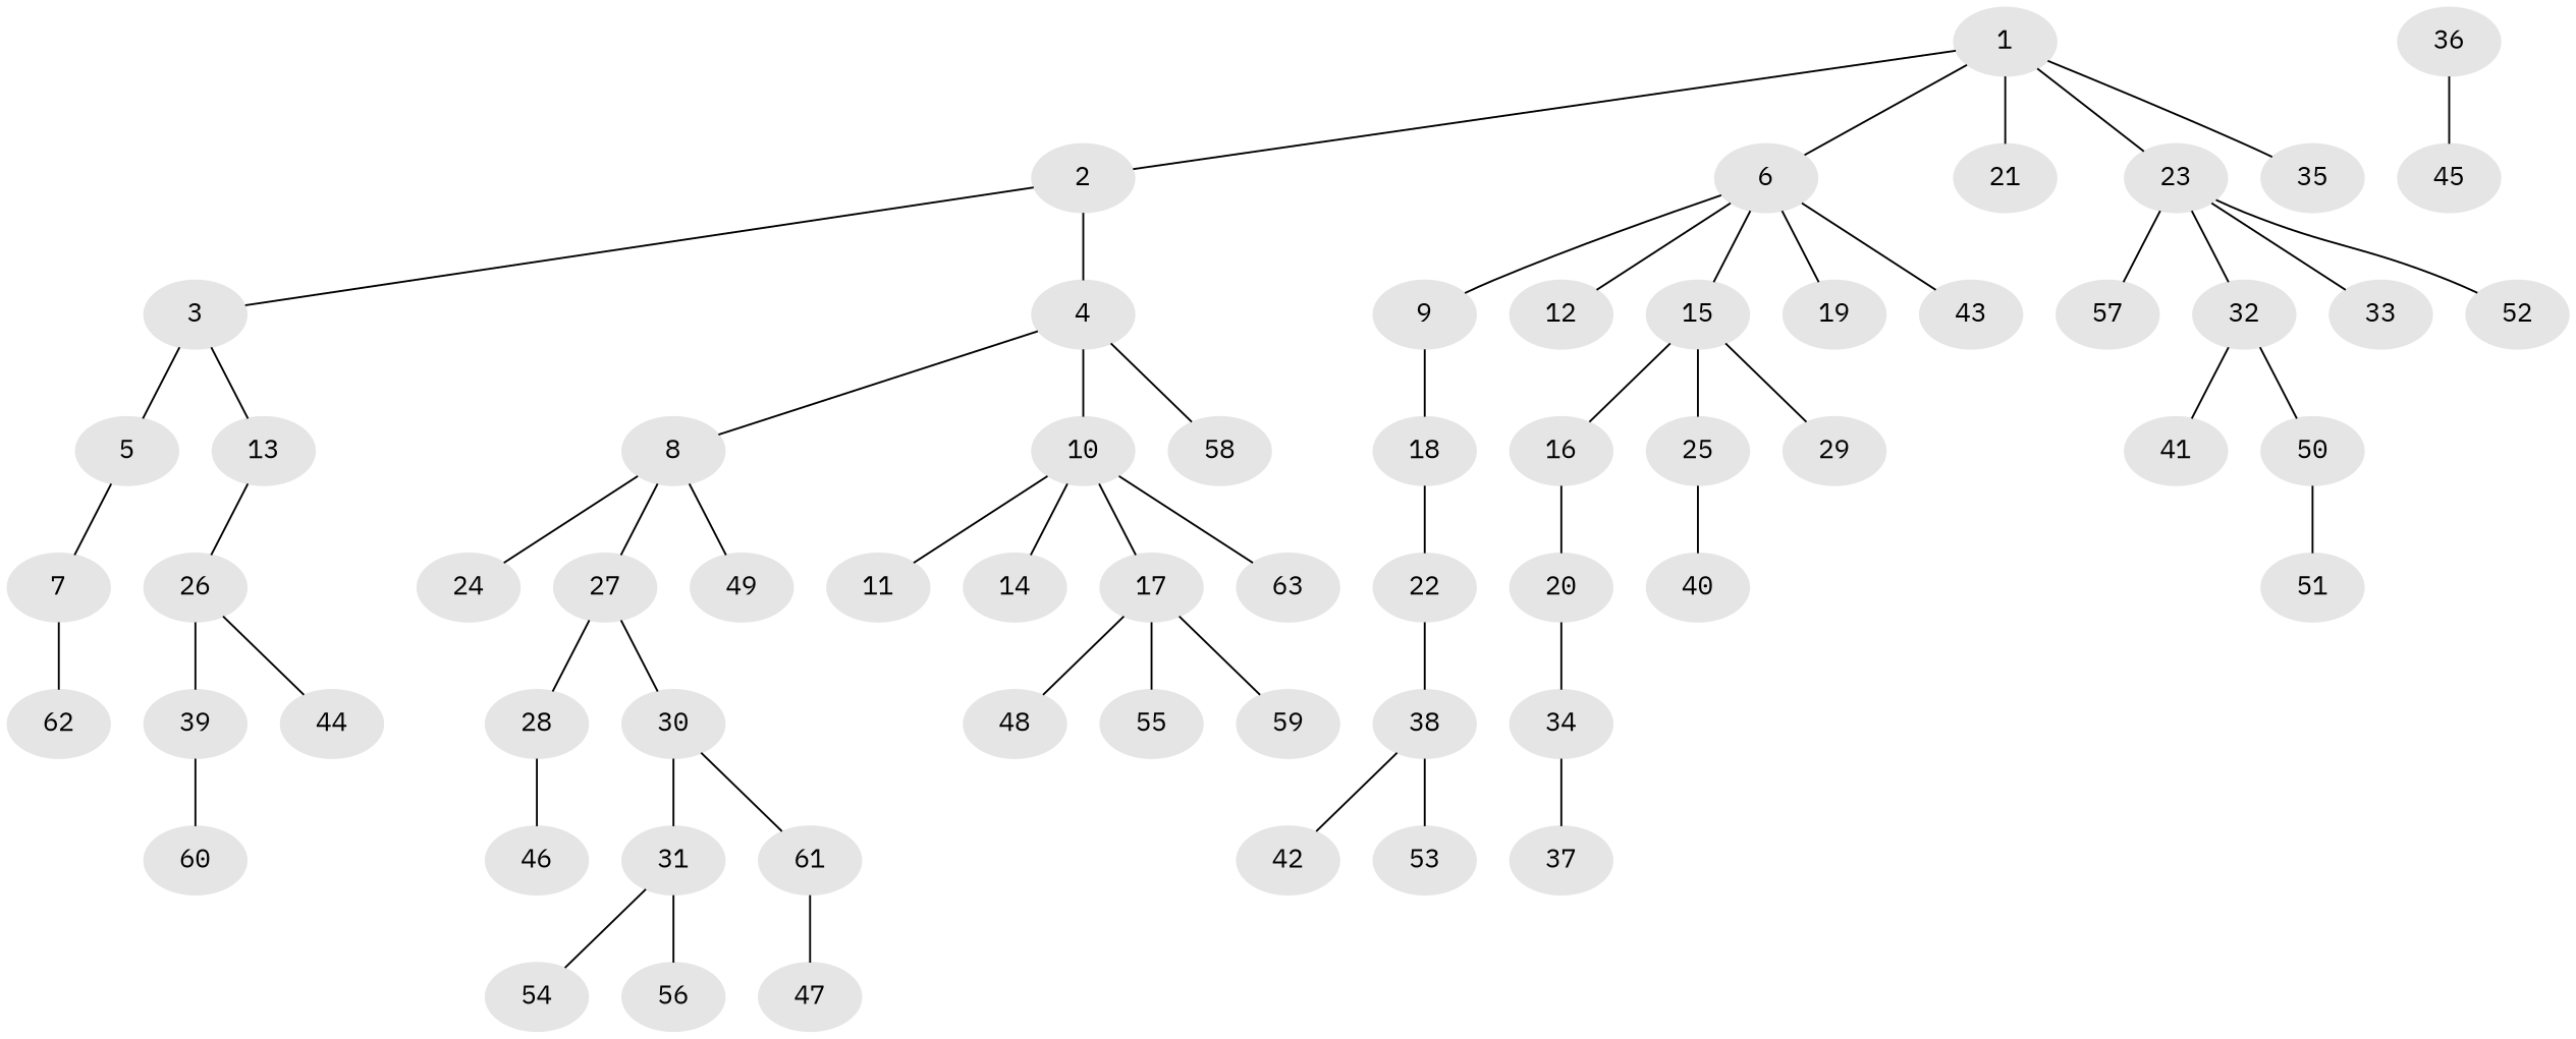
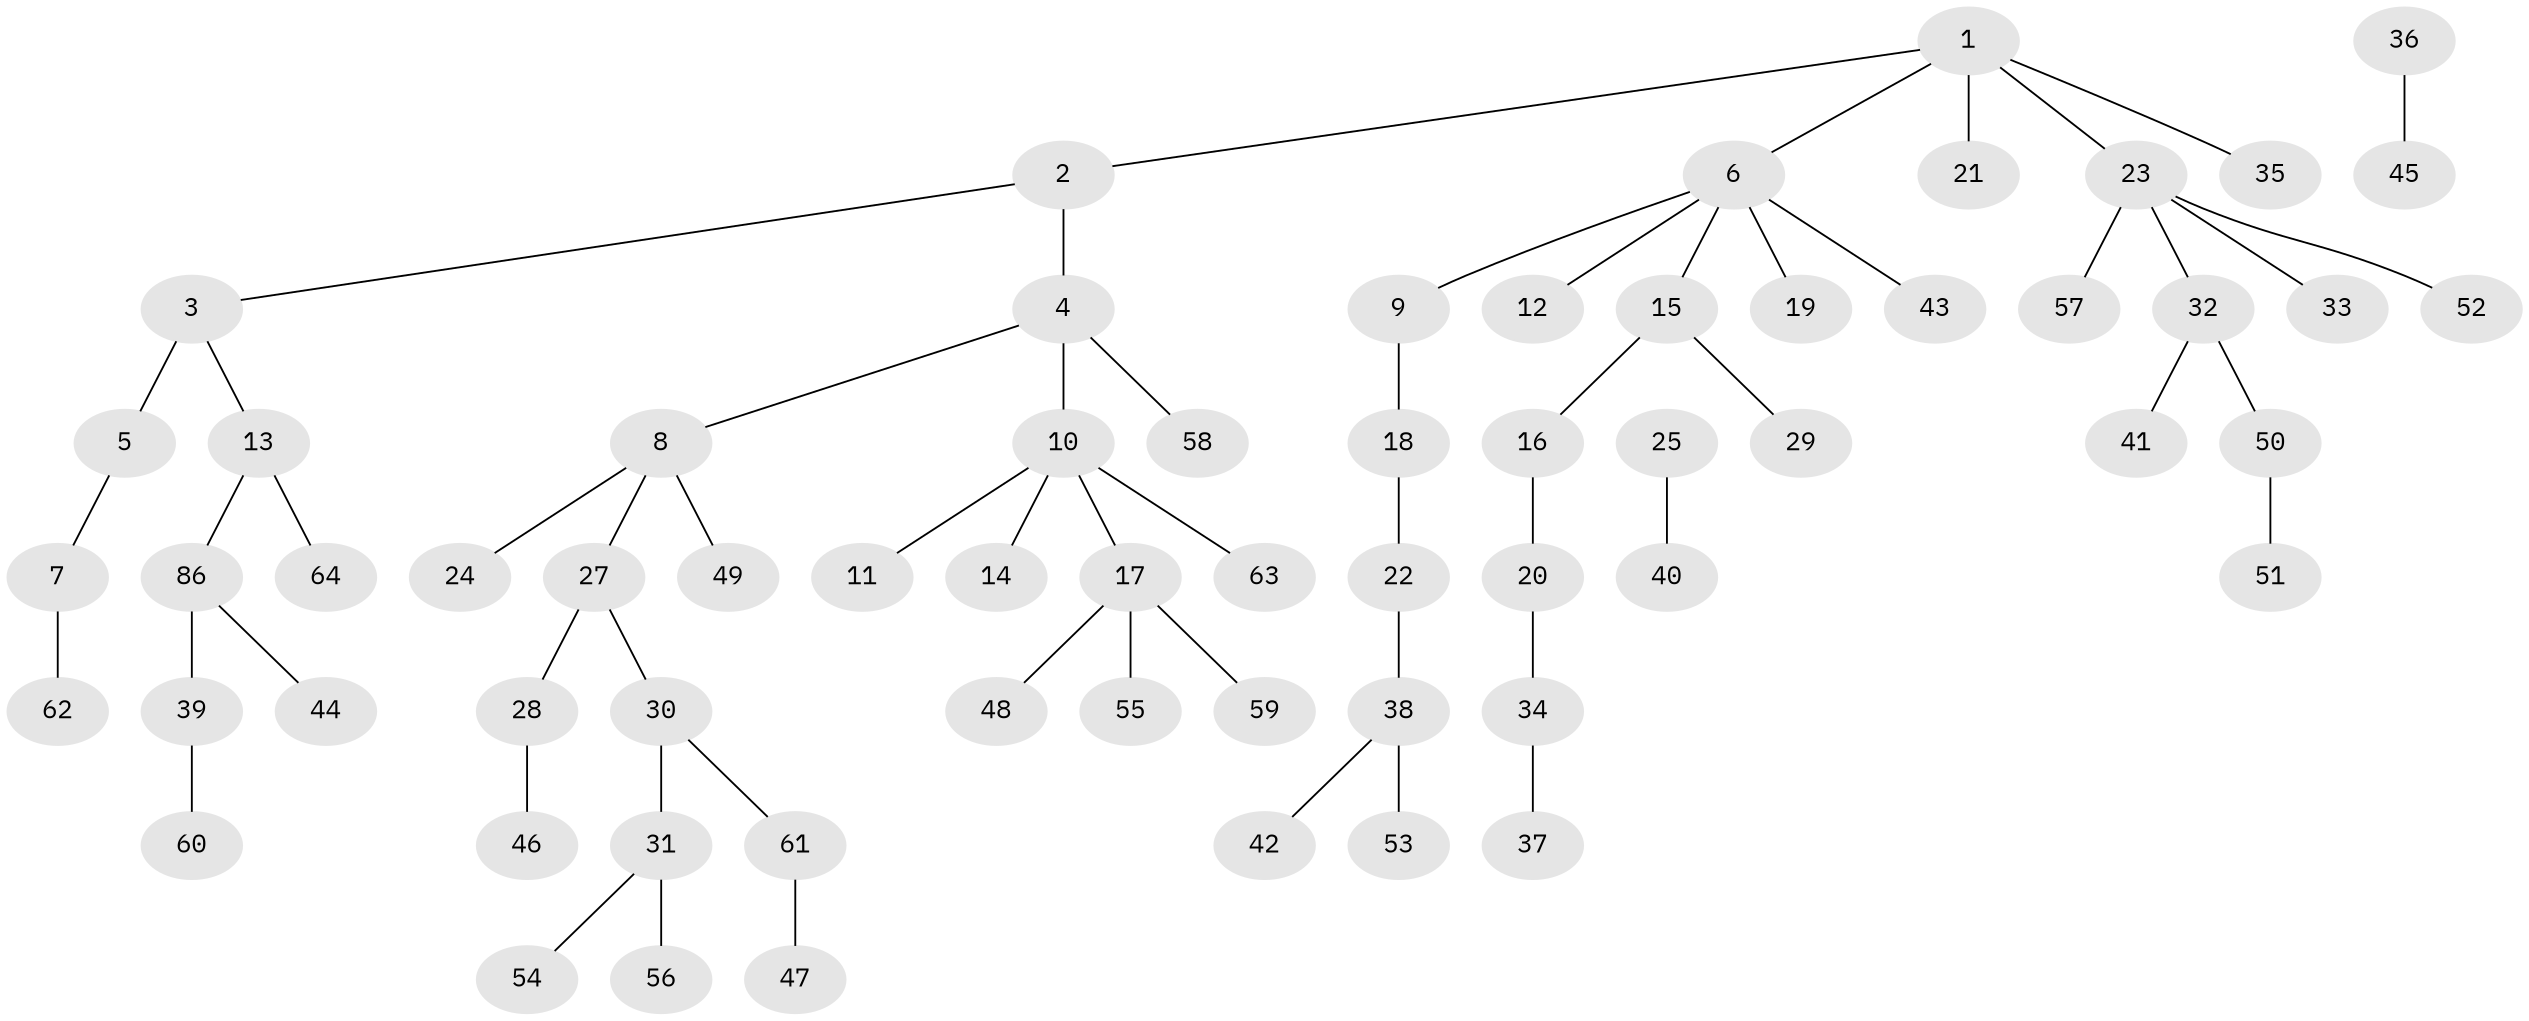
  graph {
    fontname="IBM Plex Mono"
    node [color=gray90 fontname="IBM Plex Mono" style=filled]
    edge [fontname="IBM Plex Mono" weight=1.0]
    1
    2
    6
    21
    23
    35
    3
    4
    9
    12
    15
    19
    43
    57
    32
    33
    52
    5
    13
    8
    10
    58
    7
-   26
+   26 [label=86]
+   64
    24
    27
    49
    11
    14
    17
    63
    62
    18
    16
    25
    29
    28
    30
    22
    48
    55
    59
    39
    44
    20
    40
    34
    38
    37
    42
    53
    41
    50
    60
    46
    31
    61
    54
    56
    36
    45
    47
    51
    1 -- 2
    1 -- 6
    1 -- 21
    1 -- 23
    1 -- 35
    2 -- 3
    2 -- 4
    6 -- 9
    6 -- 12
    6 -- 15
    6 -- 19
    6 -- 43
    23 -- 57
    23 -- 32
    23 -- 33
    23 -- 52
    3 -- 5 [weight=2.0]
    3 -- 13
    4 -- 8
    4 -- 10
    4 -- 58
    9 -- 18
    15 -- 16
-   15 -- 25
    15 -- 29
    32 -- 41
    32 -- 50
    5 -- 7
    13 -- 26
+   13 -- 64
    8 -- 24
    8 -- 27
    8 -- 49
    10 -- 11
    10 -- 14
    10 -- 17 [weight=2.0]
    10 -- 63
    7 -- 62
    26 -- 39
    26 -- 44
    27 -- 28
    27 -- 30
    17 -- 48
    17 -- 55
    17 -- 59
    18 -- 22
    16 -- 20 [weight=2.0]
    25 -- 40
    28 -- 46
    30 -- 31
    30 -- 61
    22 -- 38
    39 -- 60
    20 -- 34
    34 -- 37
    38 -- 42
    38 -- 53
    50 -- 51
    31 -- 54
    31 -- 56
    61 -- 47
    36 -- 45
  }
